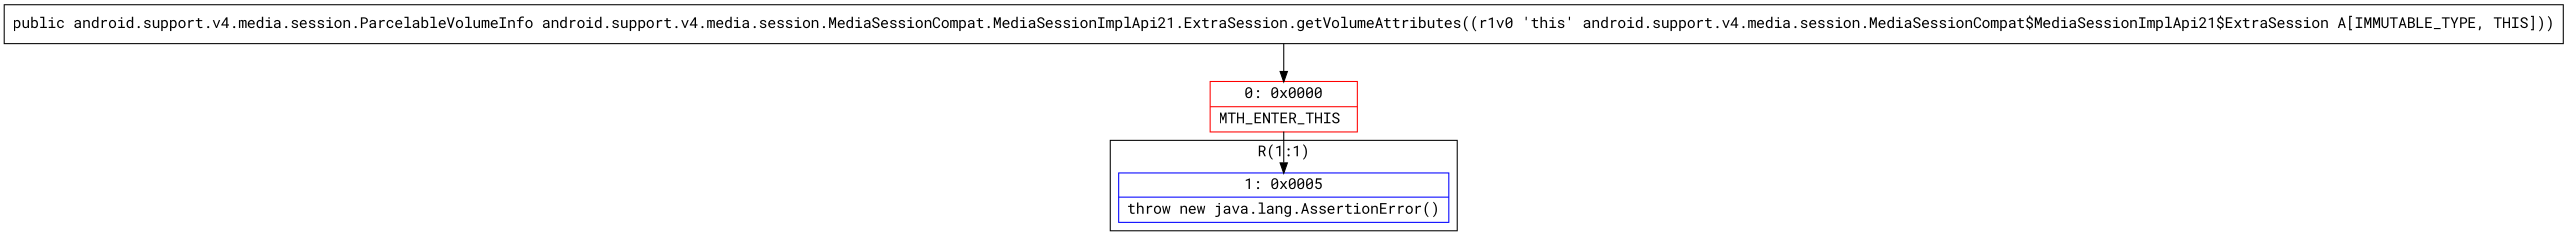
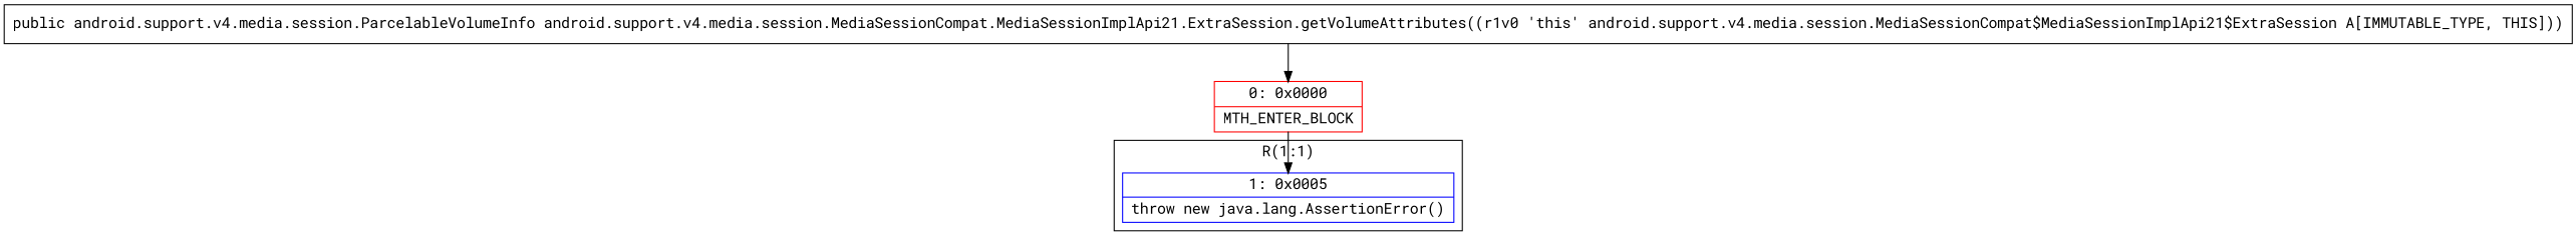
  digraph {
    fontname="Roboto Mono"
    node [shape=record fontname="Roboto Mono"]
    edge [fontname="Roboto Mono"]
    n1 [color=blue label="{1\:\ 0x0005|throw new java.lang.AssertionError()\l}"]
-   n2 [color=red label="{0\:\ 0x0000|MTH_ENTER_THIS\l}"]
+   n2 [color=red label="{0\:\ 0x0000|MTH_ENTER_BLOCK\l}"]
    n3 [label="{public android.support.v4.media.session.ParcelableVolumeInfo android.support.v4.media.session.MediaSessionCompat.MediaSessionImplApi21.ExtraSession.getVolumeAttributes((r1v0 'this' android.support.v4.media.session.MediaSessionCompat$MediaSessionImplApi21$ExtraSession A[IMMUTABLE_TYPE, THIS])) }"]
    subgraph cluster_1 {
      label="R(1:1)"
      n1
    }
    n2 -> n1
    n3 -> n2
  }
